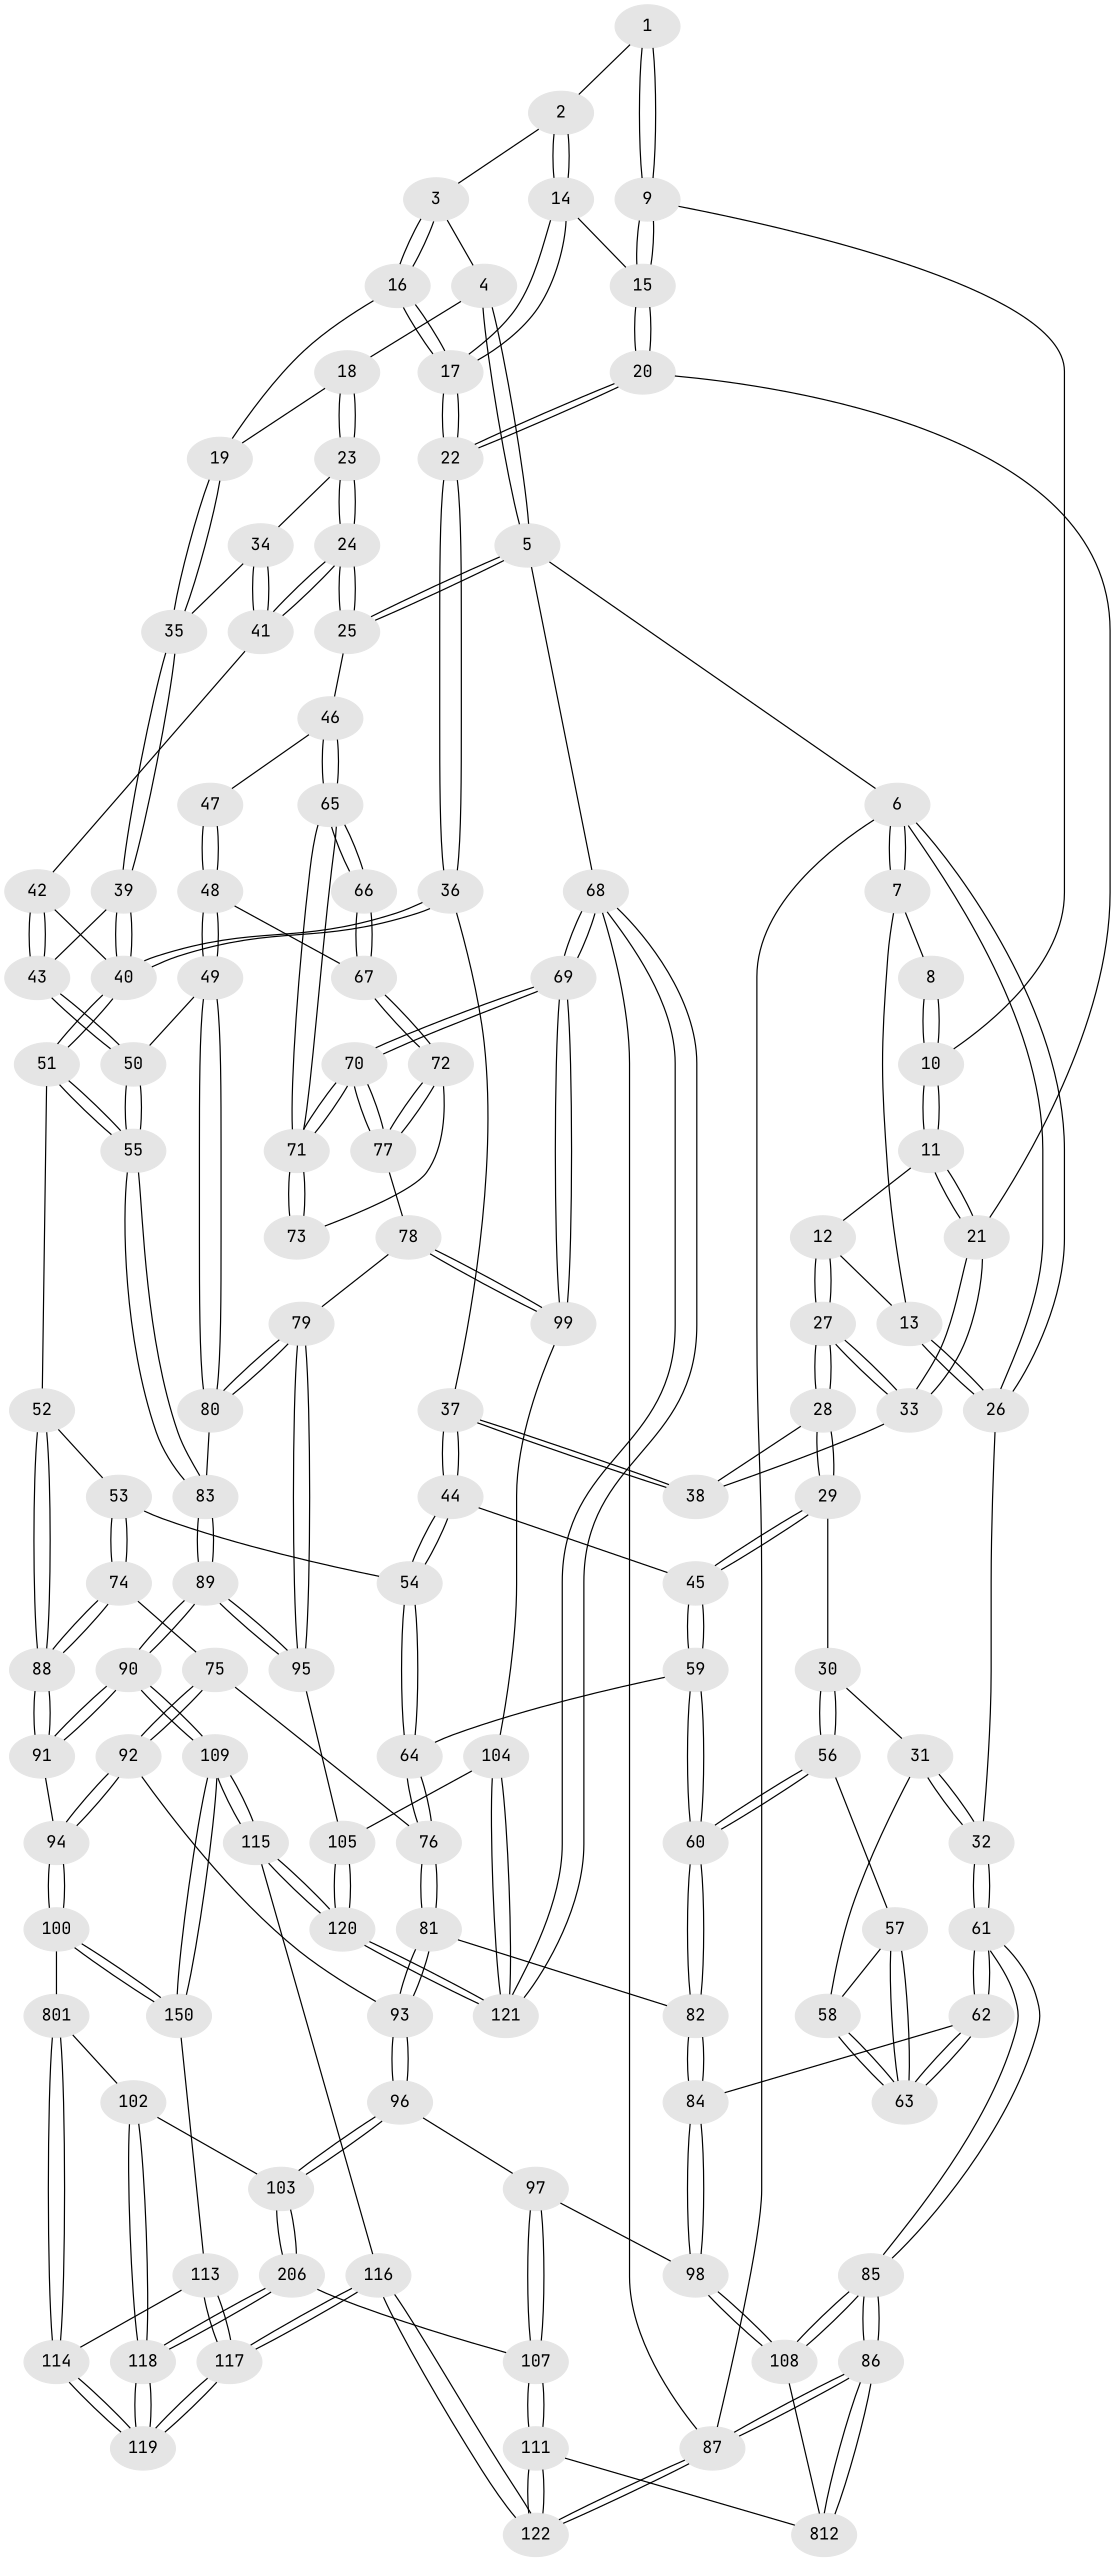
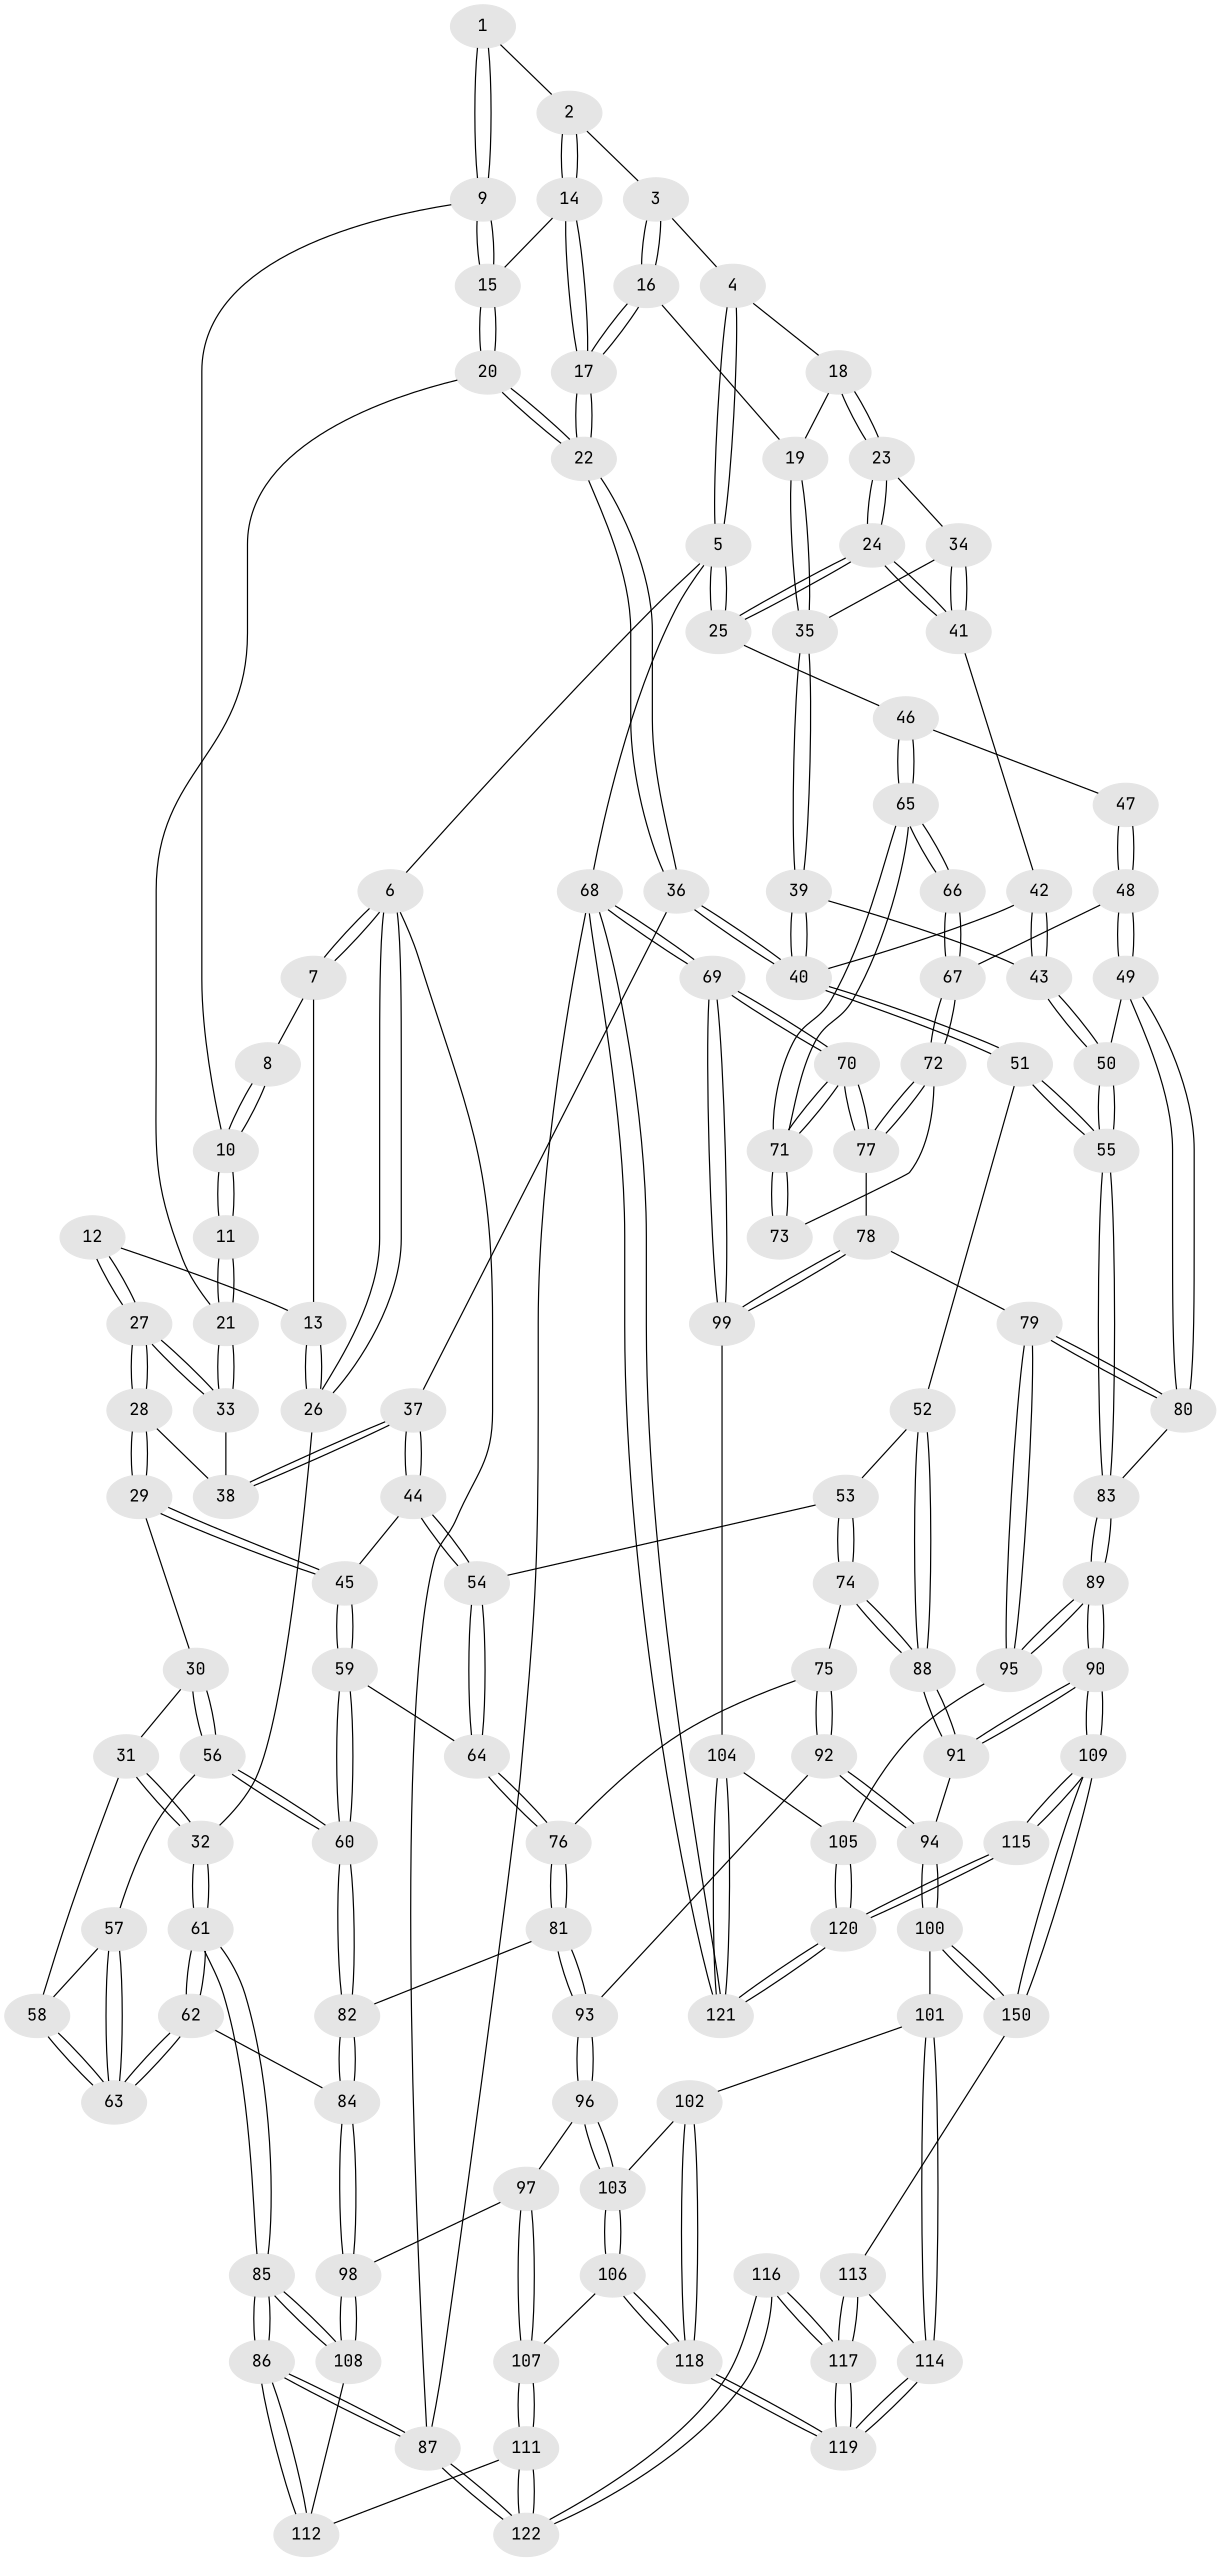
  graph {
    fontname="JetBrains Mono"
    node [color=gray90 fontname="JetBrains Mono" style=filled]
    edge [fontname="JetBrains Mono"]
    1
    2
    9
    3
    14
    10
    15
    4
    16
    17
    5
    18
    19
    6
    25
    68
    23
    7
    26
    87
    46
    69
    121
    8
    13
    32
    122
    11
    20
    12
    21
    27
    33
    28
    22
    35
    36
    24
    34
    39
    38
    37
    40
    41
    42
    47
    65
    61
    29
    30
    45
    31
    56
    59
    58
    57
    60
    63
    62
    85
    43
    44
    51
    54
    50
    55
    52
    48
    64
    66
    71
    49
    67
    80
    72
    83
    53
    88
    74
    91
    75
    76
    89
    82
    84
    86
    108
    98
    81
    73
    77
    70
    99
    104
    78
    92
    93
    94
    79
    95
    105
    96
    90
-   112 [label=812]
+   112
    109
    n106 [label=150]
    115
    100
    97
    103
-   101 [label=801]
+   101
    120
    107
-   106 [label=206]
+   106
    111
    102
    114
    113
    118
    119
    116
    117
    1 -- 2
    1 -- 9
    1 -- 9
    2 -- 3
    2 -- 14
    2 -- 14
    9 -- 10
    9 -- 15
    9 -- 15
    3 -- 4
    3 -- 16
    3 -- 16
    14 -- 15
    14 -- 17
    14 -- 17
    10 -- 11
    10 -- 11
    15 -- 20
    15 -- 20
    4 -- 5
    4 -- 5
    4 -- 18
    16 -- 17
    16 -- 17
    16 -- 19
    17 -- 22
    17 -- 22
    5 -- 6
    5 -- 25
    5 -- 25
    5 -- 68
    18 -- 19
    18 -- 23
    18 -- 23
    19 -- 35
    19 -- 35
    6 -- 7
    6 -- 7
    6 -- 26
    6 -- 26
    6 -- 87
    25 -- 46
    68 -- 87
    68 -- 69
    68 -- 69
    68 -- 121
    68 -- 121
    23 -- 24
    23 -- 24
    23 -- 34
    7 -- 8
    7 -- 13
    26 -- 32
    87 -- 122
    87 -- 122
    46 -- 47
    46 -- 65
    46 -- 65
    69 -- 70
    69 -- 70
    69 -- 99
    69 -- 99
    8 -- 10
    8 -- 10
    13 -- 26
    13 -- 26
    32 -- 61
    32 -- 61
-   11 -- 12
    11 -- 21
    11 -- 21
    20 -- 21
    20 -- 22
    20 -- 22
    12 -- 13
    12 -- 27
    12 -- 27
    21 -- 33
    21 -- 33
    27 -- 33
    27 -- 33
    27 -- 28
    27 -- 28
    33 -- 38
    28 -- 38
    28 -- 29
    28 -- 29
    22 -- 36
    22 -- 36
    35 -- 39
    35 -- 39
    36 -- 37
    36 -- 40
    36 -- 40
    24 -- 25
    24 -- 25
    24 -- 41
    24 -- 41
    34 -- 35
    34 -- 41
    34 -- 41
    39 -- 40
    39 -- 40
    39 -- 43
    37 -- 38
    37 -- 38
    37 -- 44
    37 -- 44
    40 -- 51
    40 -- 51
    41 -- 42
    42 -- 40
    42 -- 43
    42 -- 43
    47 -- 48
    47 -- 48
    65 -- 66
    65 -- 66
    65 -- 71
    65 -- 71
    61 -- 62
    61 -- 62
    61 -- 85
    61 -- 85
    29 -- 30
    29 -- 45
    29 -- 45
    30 -- 31
    30 -- 56
    30 -- 56
    45 -- 59
    45 -- 59
    31 -- 32
    31 -- 32
    31 -- 58
    56 -- 57
    56 -- 60
    56 -- 60
    59 -- 60
    59 -- 60
    59 -- 64
    58 -- 63
    58 -- 63
    57 -- 58
    57 -- 63
    57 -- 63
    60 -- 82
    60 -- 82
    62 -- 63
    62 -- 63
    62 -- 84
    85 -- 86
    85 -- 86
    85 -- 108
    85 -- 108
    43 -- 50
    43 -- 50
    44 -- 45
    44 -- 54
    44 -- 54
    51 -- 55
    51 -- 55
    51 -- 52
    54 -- 64
    54 -- 64
    50 -- 55
    50 -- 55
    55 -- 83
    55 -- 83
    52 -- 53
    52 -- 88
    52 -- 88
    48 -- 49
    48 -- 49
    48 -- 67
    64 -- 76
    64 -- 76
    66 -- 67
    66 -- 67
    71 -- 73
    71 -- 73
    49 -- 50
    49 -- 80
    49 -- 80
    67 -- 72
    67 -- 72
    80 -- 83
    72 -- 73
    72 -- 77
    72 -- 77
    83 -- 89
    83 -- 89
    53 -- 54
    53 -- 74
    53 -- 74
    88 -- 91
    88 -- 91
    74 -- 88
    74 -- 88
    74 -- 75
    91 -- 94
    75 -- 76
    75 -- 92
    75 -- 92
    76 -- 81
    76 -- 81
    89 -- 95
    89 -- 95
    89 -- 90
    89 -- 90
    82 -- 84
    82 -- 84
    84 -- 98
    84 -- 98
    86 -- 87
    86 -- 87
    86 -- 112
    86 -- 112
    108 -- 112
    98 -- 108
    98 -- 108
    81 -- 82
    81 -- 93
    81 -- 93
    77 -- 78
    70 -- 71
    70 -- 71
    70 -- 77
    70 -- 77
    99 -- 104
    104 -- 121
    104 -- 121
    104 -- 105
    78 -- 99
    78 -- 99
    78 -- 79
    92 -- 93
    92 -- 94
    92 -- 94
    93 -- 96
    93 -- 96
    94 -- 100
    94 -- 100
    79 -- 80
    79 -- 80
    79 -- 95
    79 -- 95
    95 -- 105
    105 -- 120
    105 -- 120
    96 -- 97
    96 -- 103
    96 -- 103
    90 -- 91
    90 -- 91
    90 -- 109
    90 -- 109
    109 -- n106
    109 -- n106
    109 -- 115
    109 -- 115
    n106 -- 113
    115 -- 120
    115 -- 120
-   115 -- 116
    100 -- n106
    100 -- n106
    100 -- 101
    97 -- 98
    97 -- 107
    97 -- 107
    103 -- 106
    103 -- 106
    101 -- 102
    101 -- 114
    101 -- 114
    120 -- 121
    120 -- 121
    107 -- 111
    107 -- 111
    106 -- 107
    106 -- 118
    106 -- 118
    111 -- 122
    111 -- 122
    111 -- 112
    102 -- 103
    102 -- 118
    102 -- 118
    114 -- 119
    114 -- 119
    113 -- 114
    113 -- 117
    113 -- 117
    118 -- 119
    118 -- 119
    116 -- 122
    116 -- 122
    116 -- 117
    116 -- 117
    117 -- 119
    117 -- 119
  }
